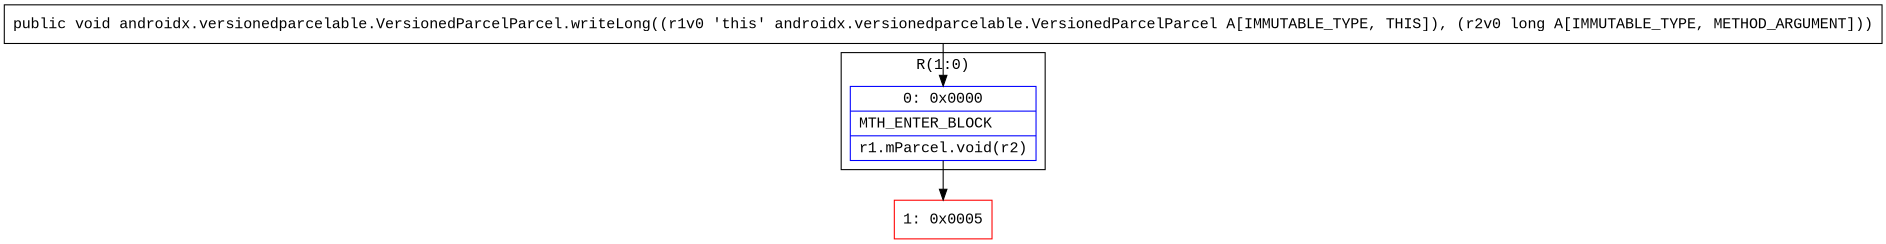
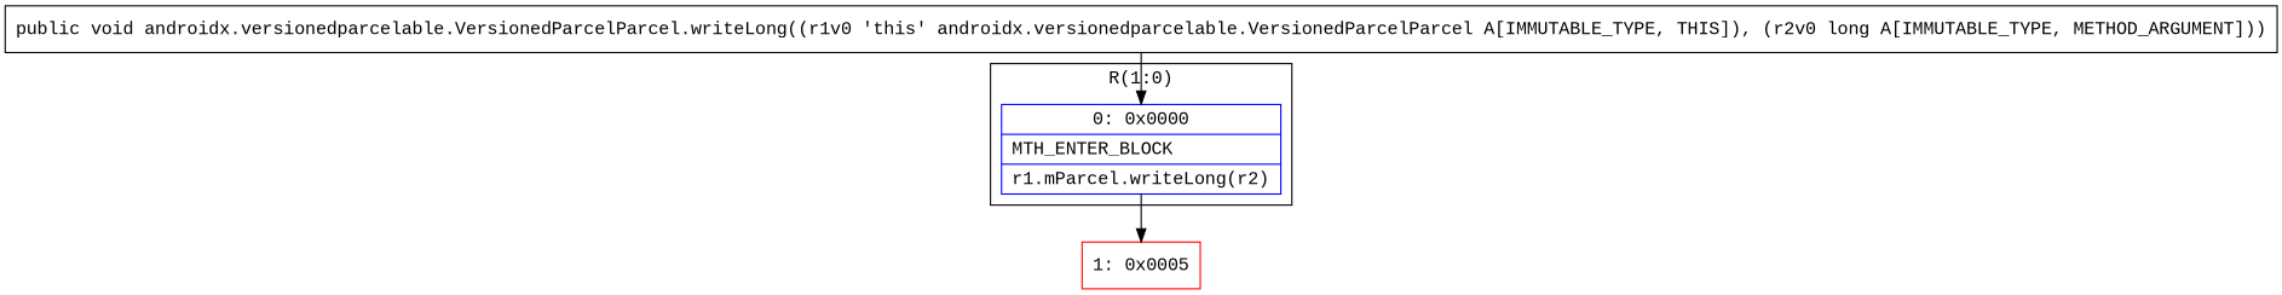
  digraph {
    fontname="Liberation Mono"
    node [shape=record fontname="Liberation Mono"]
    edge [fontname="Liberation Mono"]
-   n1 [color=blue label="{0\:\ 0x0000|MTH_ENTER_BLOCK\l|r1.mParcel.void(r2)\l}"]
+   n1 [color=blue label="{0\:\ 0x0000|MTH_ENTER_BLOCK\l|r1.mParcel.writeLong(r2)\l}"]
    n2 [color=red label="{1\:\ 0x0005}"]
    n3 [label="{public void androidx.versionedparcelable.VersionedParcelParcel.writeLong((r1v0 'this' androidx.versionedparcelable.VersionedParcelParcel A[IMMUTABLE_TYPE, THIS]), (r2v0 long A[IMMUTABLE_TYPE, METHOD_ARGUMENT])) }"]
    subgraph cluster_1 {
      label="R(1:0)"
      n1
    }
    n1 -> n2
    n3 -> n1
  }
